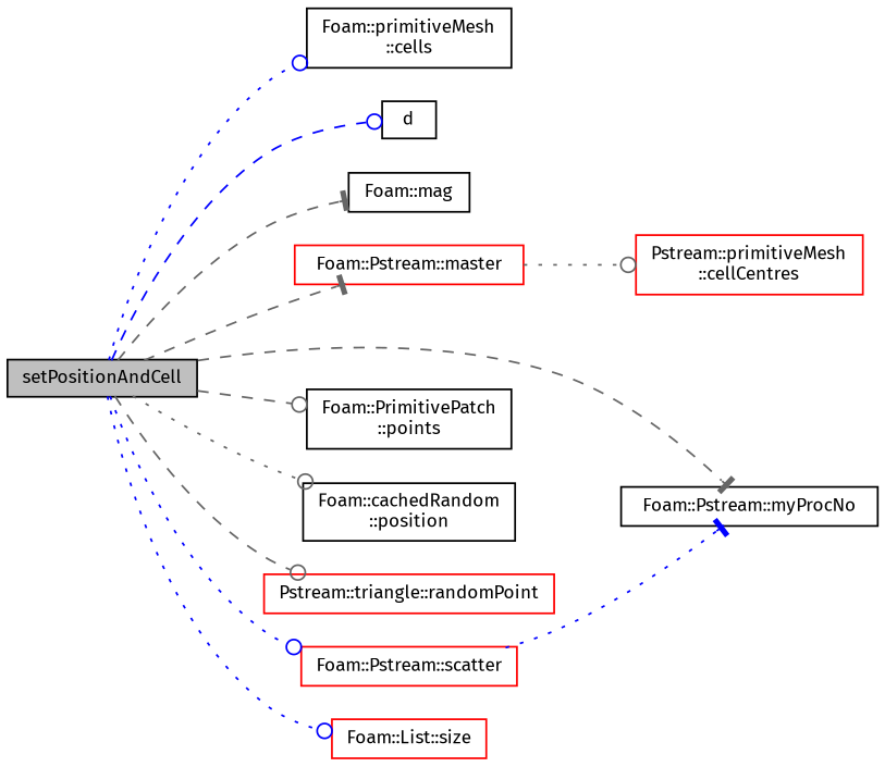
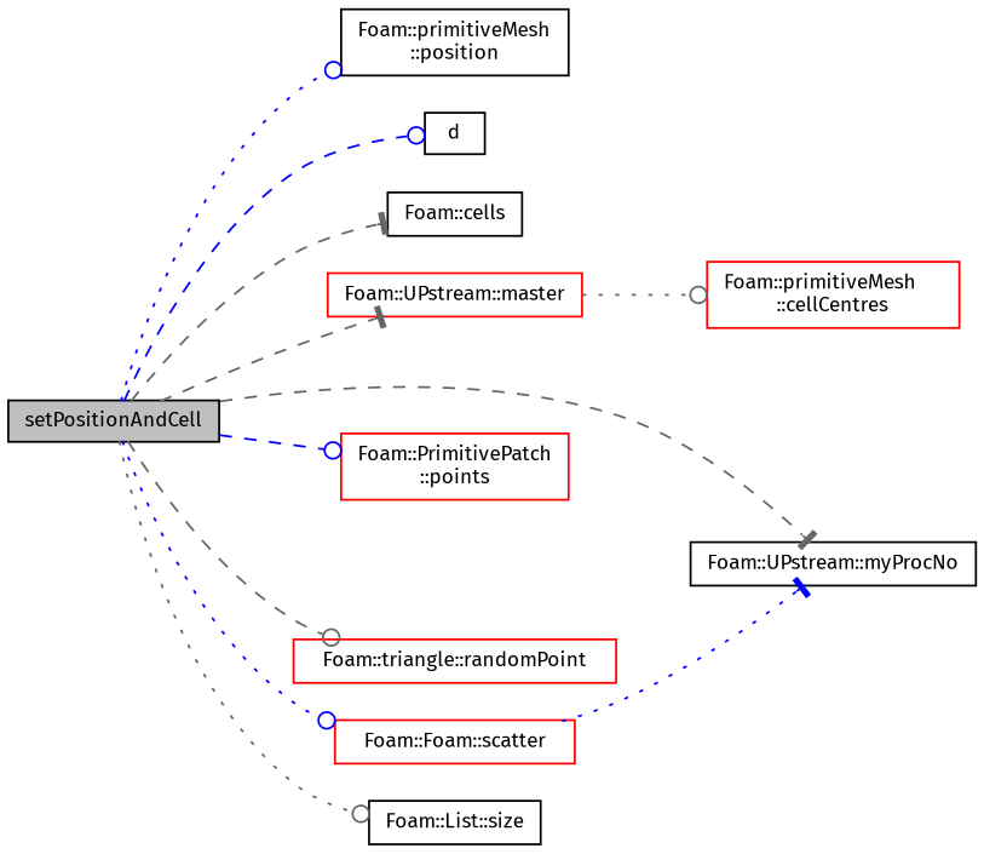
  digraph {
    fontname="Fira Sans"
    rankdir=LR
    node [color=black fontname="Fira Sans" fontsize=10 shape=record]
    edge [arrowhead=odot color=blue fontname="Fira Sans" fontsize=10 labelfontname=FreeSans labelfontsize=10 style=dotted]
    n1 [fillcolor=grey75 fontcolor=black height=0.2 label=setPositionAndCell style=filled width=0.4]
-   n2 [height=0.2 label="Foam::primitiveMesh\l::cells" width=0.4]
+   n2 [height=0.2 label="Foam::primitiveMesh\l::position" width=0.4]
    n3 [height=0.2 label=d width=0.4]
-   n4 [height=0.2 label="Foam::mag" width=0.4]
-   n5 [color=red height=0.2 label="Foam::Pstream::master" width=0.4]
-   n6 [height=0.2 label="Foam::Pstream::myProcNo" width=0.4]
-   n7 [height=0.2 label="Foam::PrimitivePatch\l::points" width=0.4]
-   n8 [height=0.2 label="Foam::cachedRandom\l::position" width=0.4]
-   n9 [color=red height=0.2 label="Pstream::triangle::randomPoint" width=0.4]
-   n10 [color=red height=0.2 label="Foam::Pstream::scatter" width=0.4]
-   n11 [color=red height=0.2 label="Foam::List::size" width=0.4]
-   n12 [color=red height=0.2 label="Pstream::primitiveMesh\l::cellCentres" width=0.4]
+   n4 [height=0.2 label="Foam::cells" width=0.4]
+   n5 [color=red height=0.2 label="Foam::UPstream::master" width=0.4]
+   n6 [height=0.2 label="Foam::UPstream::myProcNo" width=0.4]
+   n7 [color=red height=0.2 label="Foam::PrimitivePatch\l::points" width=0.4]
+   n9 [color=red height=0.2 label="Foam::triangle::randomPoint" width=0.4]
+   n10 [color=red height=0.2 label="Foam::Foam::scatter" width=0.4]
+   n11 [height=0.2 label="Foam::List::size" width=0.4]
+   n12 [color=red height=0.2 label="Foam::primitiveMesh\l::cellCentres" width=0.4]
    n1 -> n2
    n1 -> n3 [style=dashed]
    n1 -> n4 [arrowhead=tee color=gray40 style=dashed]
    n1 -> n5 [arrowhead=tee color=gray40 style=dashed]
    n1 -> n6 [arrowhead=tee color=gray40 style=dashed]
-   n1 -> n7 [color=gray40 style=dashed]
-   n1 -> n8 [color=gray40]
+   n1 -> n7 [style=dashed]
    n1 -> n9 [color=gray40 style=dashed]
    n1 -> n10
-   n1 -> n11
+   n1 -> n11 [color=gray40]
    n5 -> n12 [color=gray40]
    n10 -> n6 [arrowhead=tee]
  }
